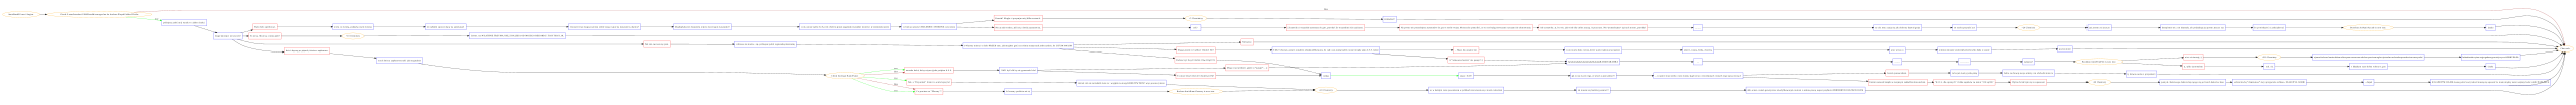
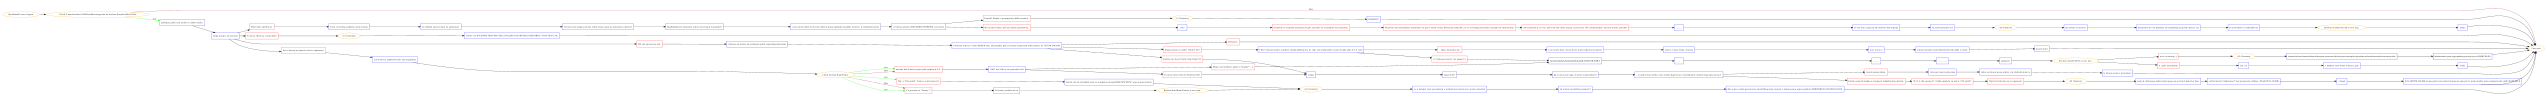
  digraph {
    fontname="Liberation Serif"
    rankdir=LR
    node [color=blue fontname="Liberation Serif" shape=box]
    edge [fontname="Liberation Serif"]
    "AmirRank2Convo1 begins." [color=orange shape=""]
    n2 [color=orange label="Check /Lotus/Interface/1999/RetroMessenger.lua for boolean PlayedCaliberChicks" shape=""]
    n3 [label="próbujesz pobić mój wynik w caliber chicks?"]
    "Chat ends." [color=orange shape=""]
    n5 [label="drugie miejsce nie jest złe!"]
    n6 [color=red label="Warto było spróbować."]
    n7 [color=red label="Już ci depczę po piętach, świeco zapłonowa."]
    n8 [color=red label="Tak tak, naciesz się tym."]
    n9 [color=red label="To nie ja. Może ja z innej pętli?"]
    n10 [label="wiesz co mówią, praktyka czyni mistrza"]
    n11 [label="oooch świeca zapłonowa tak? jak oryginalnie"]
    n12 [label="ochnieee nie martw się, próbujesz pobić regionalną śmietankę"]
    n13 [color=orange label="+10 Chemistry" shape=""]
    n14 [label="iiii całkiem spoooro kasy na automatach"]
    n15 [color=orange label="Check boolean NameFuture" shape=""]
    n16 [label="14-krotny mistrz i to było PRZED tym, jak mogłem grać na ośmiu maszynach jednocześnie, bo J3573M 80613M"]
    n17 [label="dziwne. tzn WŁAŚNIE TRZYMAJ SIĘ Z DALEKA OD MOJEGO REKORDU. TSSS TSSS LOL"]
    n18 [label="chociaż teraz mogę po prostu zrobić zzzap i grać na maszynie za darmo?"]
    n19 [color=red label="Tak, a \"Przyszłość\" brzmi o wiele lepiej lol"]
    n20 [color=red label="Co powiesz na \"Zoomy\"?"]
    n21 [color=red label="narzeka koleś, który używa jako podpisu A.S.S."]
    n22 [color=red label="Dobrze być ZwyC13zC4 Chw411p1374."]
    n23 [color=red label="Mają zawody w Caliber Chicks? He?"]
    n24 [color=red label="Nieważne."]
    n25 [label="błuahuahaha nie dostaniesz więcej monet pani maszynko!!"]
    n26 [label="tak tak cóż nie zatrudnili mnie ze względu na moją KREATYWNOŚĆ więc pooozwij mnie"]
    n27 [label="lol zoomy podoba mi się"]
    n28 [label="53k51 byCz3k by nie pasowało lolol"]
    n29 [label=czekaj]
    n30 [label="TAK!! chociaż prawie zostałem zdyskwalifikowany, bo cały czas wpisywałem swoje inicjały jako A.S.S. lolol"]
    n31 [label="co ma swoje zalety bo Aoi do cholery jasnej zgarnęła wszystkie monety i je zmiętosiła razem"]
    n32 [color=orange label="+20 Chemistry" shape=""]
    n33 [color=orange label="Boolean AmirNameZoomy is now true." shape=""]
    n34 [color=red label="Mogę ci powiedzieć, gdzie to *pasuje*... ;)"]
    n35 [color=red label="To może ZwyC13zC4 Chw411p1374?"]
    n36 [label="znasz l33t?!"]
    n37 [color=red label="A \"Seksowna bestia\" nie pasuje? ;)"]
    n38 [color=red label="... Masz dwanaście lat?"]
    n39 [label="co było po prostu CHOLERNIE WREDNE z jej strony"]
    n40 [label="no w każdym razie powodzenia w próbach zmierzenia się z moim rekordem"]
    n41 [label=hahahahahahahahahahahahhahahaHAHAHAHAHHA]
    n42 [label="jak to się ma do tego, że jesteś z przyszłości?!"]
    n43 [label="w życiu jest dużo rzeczy, które warto traktować poważnie"]
    n44 [color=red label="Prawda? Mogła ci przynajmniej kilka zostawić."]
    n45 [color=red label="Nie aż tak wredne, jeśli się chwilę zastanowisz."]
    n46 [label="ale musisz się bardziej postarać!!"]
    n47 [label="...."]
    n48 [label="...w sumie teraz kiedy o tym myślę, skąd wiesz o emotikonach i innych tego typu rzeczach"]
    n49 [label="śmierć, wojna, bieda, choroba"]
    n50 [color=orange label="+5 Chemistry" shape=""]
    n51 [label="och?"]
    n52 [label="albo wiesz, zostań genetycznie zmodyfikowanym świrem z szaloną mocą super prędkości FRRNRRYOOOOZZZOOOOM"]
    n53 [label="........."]
    n54 [color=red label="Entrati zostawił książki w tutejszym zakładzie krawieckim."]
    n55 [color=red label="Jestem jasnowidzem."]
    n56 [label="więc wiesz co"]
    n57 [label="dokładnie!!"]
    n58 [color=red label="Zostawiła ci wszystkie automaty do gier, prawda? Ze wszystkimi ich częściami."]
    n59 [label="..............."]
    n60 [color=red label="\"K.O.L. dla opornych\" i kilka zapisków na temat \"l33t sp33k\""]
    n61 [label="ha ha już mamy jedną taką"]
    n62 [label="wybiorę śmianie się kiedykolwiek tylko będę w stanie"]
    n63 [color=red label="Na pewno nie potrzebujesz automatów do gry w strefie wojny. Można by pomyśleć, że to one będą pierwszymi rzeczami do złomowania."]
    n64 [label="żartujesz?"]
    n65 [color=red label="Chyba chciał bym się tu wpasował."]
    n66 [label="dobra. zachowaj swoje sekrety, nie obchodzi mnie to"]
    n67 [label="pozwij mnie"]
    n68 [color=red label="Ale zostawiła je, bo wie, jak wiele dla ciebie znaczą. A poza tym. Nie *potrzebujesz* już tych monet, prawda?"]
    n69 [color=orange label="Boolean AmirFirstFlirt is now true." shape=""]
    n70 [color=orange label="+20 Chemistry" shape=""]
    n71 [label="ty dziwna osobo z przyszłości"]
    n72 [label=".........."]
    n73 [color=red label="niet. nie żartuję :)"]
    n74 [color=red label="ta, tylko żartowałem"]
    n75 [label="pomysł cholernego doktora kręcącego się po forach hakerów lmao"]
    n76 [label="no cóż teraz czuję się jak cholerny kawał gnoja"]
    n77 [color=orange label="+20 Chemistry" shape=""]
    n78 [label="och. ok."]
    n79 [label="widział trochę *dziadostwa* mój przyjacielu roflmao, ZASŁUŻYŁ SOBIE"]
    n80 [label="zw trzeba przytulić aoi"]
    n81 [label=ojasnacholerawlasniezdalemsobiesprawezemuszeodebracpraniezmaglacojestzabawnebotaknaprawdenienoszespodni]
    n82 [label="w każdym razie dobra robota w grze"]
    n83 [label="...dupek"]
    n84 [color=orange label="+20 Chemistry" shape=""]
    n85 [label=hahaahatakczyinaczejpogadamypozniejczycosSORRYPAPA]
    n86 [label=chyba]
    n87 [label="W KAŻDYM RAZIE muszę pobić swój rekord muszę się upewnić że mam między nami większy bufor oKEJ PAPAPAPA"]
    n88 [label="już jestem aoi jeszcze"]
    n89 [label="kompletnie nic nie skumała, ale podziękuję jej potem jeszcze raz"]
    n90 [label="bo powiedzieć ci podziękować"]
    n91 [color=orange label="Boolean AoiAmirArcade is now true." shape=""]
    n92 [label="dzięki"]
    "AmirRank2Convo1 begins." -> n2
    n2 -> n3 [color=green label=true]
    n2 -> "Chat ends." [color=brown label=false]
    n3 -> n5
    n5 -> n6
    n5 -> n7
    n5 -> n8
    n5 -> n9
    n6 -> n10
    n7 -> n11
    n8 -> n12
    n9 -> n13
    n10 -> n14
    n11 -> n15
    n12 -> n16
    n13 -> n17
    n14 -> n18
    n15 -> n19 [color=green label=true]
    n15 -> n20 [color=green label=true]
    n15 -> n20 [color=brown label=false]
    n15 -> n21 [color=green label=true]
    n15 -> n21 [color=brown label=false]
    n16 -> n22
    n16 -> n23
    n16 -> n24
    n17 -> "Chat ends."
    n18 -> n25
    n19 -> n26
    n20 -> n27
    n21 -> n28
    n22 -> n29
    n23 -> n30
    n24 -> "Chat ends."
    n25 -> n31
    n26 -> n32
    n27 -> n33
    n28 -> n34
    n28 -> n35
-   n29 -> n36 [color=green]
+   n29 -> n36
    n30 -> n37
    n30 -> n38
    n31 -> n39
    n32 -> n40
    n33 -> n32
    n34 -> n41
    n35 -> n29
    n36 -> n42
    n37 -> n41
    n38 -> n43
    n39 -> n44
    n39 -> n45
    n40 -> n46
    n41 -> n47
    n42 -> n48
    n43 -> n49
    n44 -> n50
    n45 -> n51
    n46 -> n52
    n47 -> n53
    n48 -> n54
    n48 -> n55
    n49 -> n56
    n50 -> n57
    n51 -> n58
    n52 -> "Chat ends."
    n53 -> n59
    n54 -> n60
    n55 -> n61
    n56 -> n62
    n57 -> "Chat ends."
    n58 -> n63
    n59 -> n64
    n60 -> n65
    n61 -> n66
    n62 -> n67
    n63 -> n68
    n64 -> n69
    n65 -> n70
    n66 -> n71
    n67 -> "Chat ends."
    n68 -> n72
    n69 -> n73
    n69 -> n74
    n70 -> n75
    n71 -> "Chat ends."
    n72 -> n76
    n73 -> n77
    n74 -> n78
    n75 -> n79
    n76 -> n80
    n77 -> n81
    n78 -> n82
    n79 -> n83
    n80 -> n84
    n81 -> n85
    n82 -> n86
    n83 -> n87
    n84 -> n88
    n85 -> "Chat ends."
    n86 -> "Chat ends."
    n87 -> "Chat ends."
    n88 -> n89
    n89 -> n90
    n90 -> n91
    n91 -> n92
    n92 -> "Chat ends."
  }
